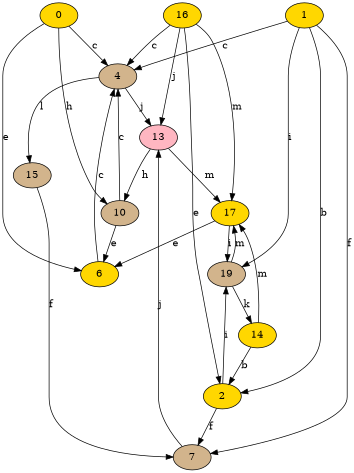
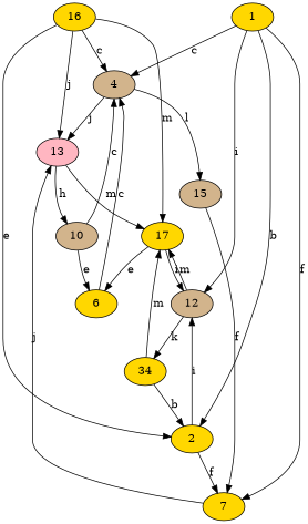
  strict digraph {
    node [fillcolor=gold style=filled]
    4 [fillcolor=tan]
-   0
    6
    10 [fillcolor=tan]
    13 [fillcolor=lightpink]
    15 [fillcolor=tan]
    1
    2
-   7 [fillcolor=tan]
-   12 [fillcolor=tan label=19]
-   14
+   7
+   12 [fillcolor=tan]
+   14 [label=34]
    17
    16
    4 -> 13 [label=j]
    4 -> 15 [label=l]
-   0 -> 4 [label=c]
-   0 -> 6 [label=e]
-   0 -> 10 [label=h]
    6 -> 4 [label=c]
    10 -> 4 [label=c]
    10 -> 6 [label=e]
    13 -> 10 [label=h]
    13 -> 17 [label=m]
    15 -> 7 [label=f]
    1 -> 4 [label=c]
    1 -> 2 [label=b]
    1 -> 7 [label=f]
    1 -> 12 [label=i]
    2 -> 7 [label=f]
    2 -> 12 [label=i]
    7 -> 13 [label=j]
    12 -> 14 [label=k]
    12 -> 17 [label=m]
    14 -> 2 [label=b]
    14 -> 17 [label=m]
    17 -> 6 [label=e]
    17 -> 12 [label=i]
    16 -> 4 [label=c]
    16 -> 13 [label=j]
    16 -> 2 [label=e]
    16 -> 17 [label=m]
  }
